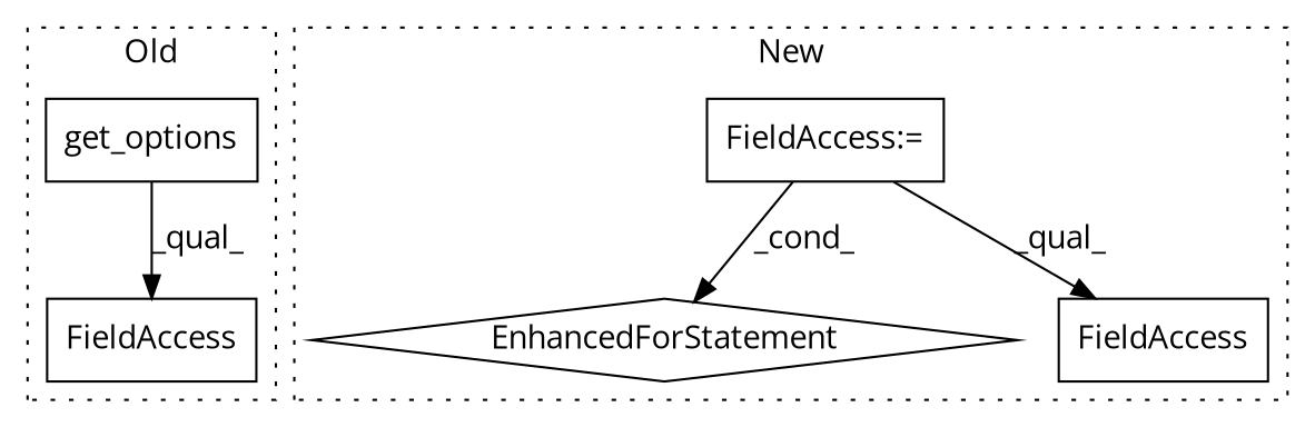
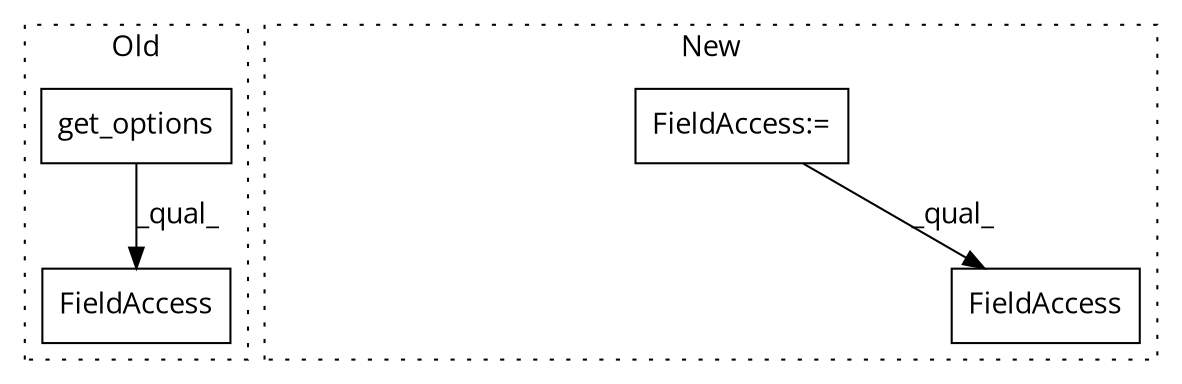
  digraph {
    fontname="Open Sans"
    node [a=22 fontname="Open Sans" l="53,2" s="2560,2649" shape=box]
    edge [fontname="Open Sans"]
    n1 [a=32 l=13 label=get_options s=2460]
    n2 [l=35 label=FieldAccess s=2455]
-   n3 [a=70 label=EnhancedForStatement shape=diamond]
    n4 [a=7 label="FieldAccess:="]
    n5 [l=15 label=FieldAccess s=2816]
    subgraph cluster_1 {
      label=Old
      style=dotted
      n1
      n2
    }
    subgraph cluster_2 {
      label=New
      style=dotted
-     n3
      n4
      n5
    }
    n1 -> n2 [label=_qual_]
-   n4 -> n3 [label=_cond_]
    n4 -> n5 [label=_qual_]
  }
